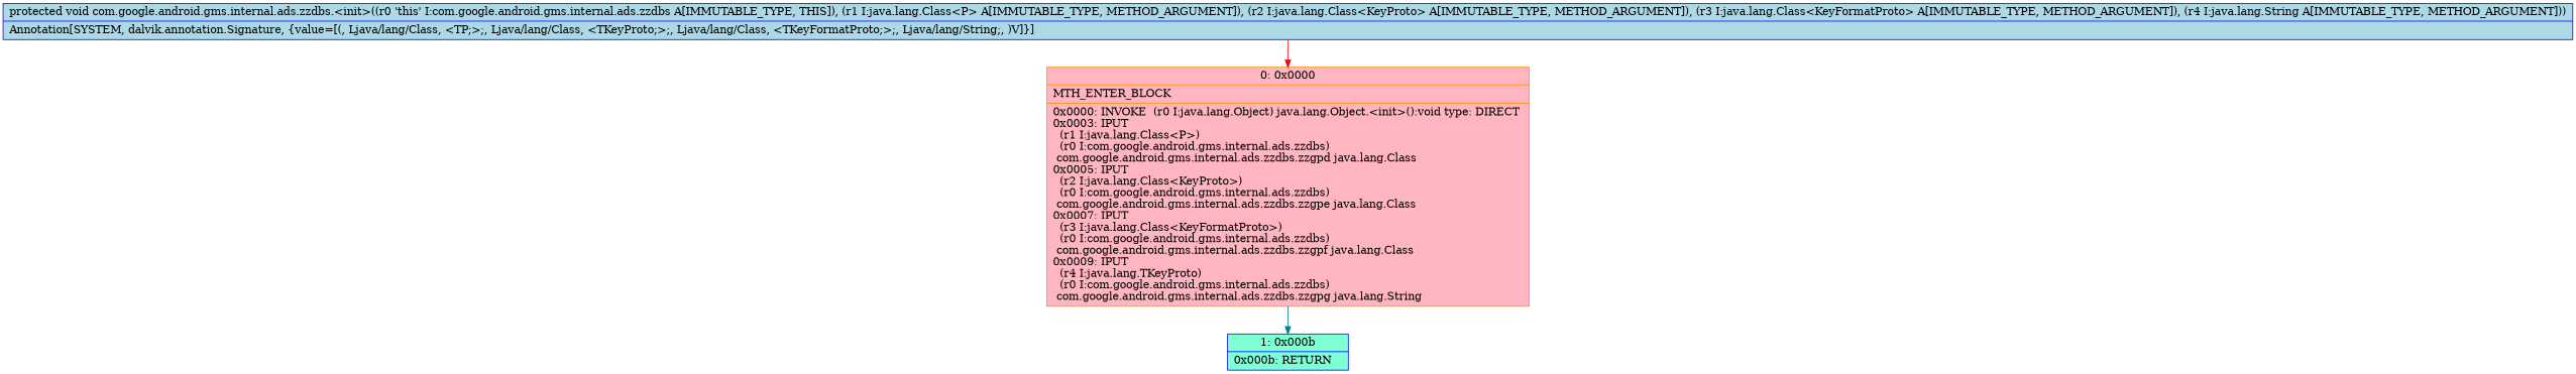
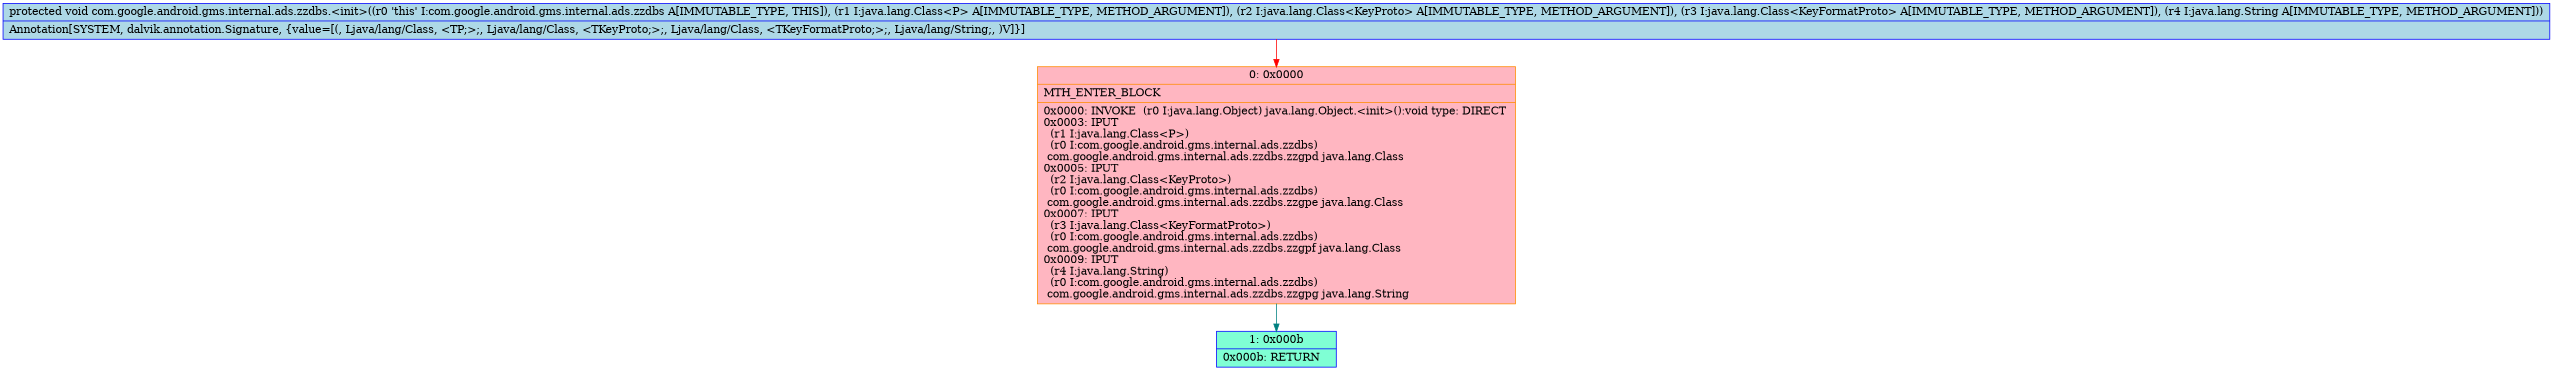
  digraph {
    node [shape=record style=filled color=blue]
-   n1 [label="{0\:\ 0x0000|MTH_ENTER_BLOCK\l|0x0000: INVOKE  (r0 I:java.lang.Object) java.lang.Object.\<init\>():void type: DIRECT \l0x0003: IPUT  \l  (r1 I:java.lang.Class\<P\>)\l  (r0 I:com.google.android.gms.internal.ads.zzdbs)\l com.google.android.gms.internal.ads.zzdbs.zzgpd java.lang.Class \l0x0005: IPUT  \l  (r2 I:java.lang.Class\<KeyProto\>)\l  (r0 I:com.google.android.gms.internal.ads.zzdbs)\l com.google.android.gms.internal.ads.zzdbs.zzgpe java.lang.Class \l0x0007: IPUT  \l  (r3 I:java.lang.Class\<KeyFormatProto\>)\l  (r0 I:com.google.android.gms.internal.ads.zzdbs)\l com.google.android.gms.internal.ads.zzdbs.zzgpf java.lang.Class \l0x0009: IPUT  \l  (r4 I:java.lang.TKeyProto)\l  (r0 I:com.google.android.gms.internal.ads.zzdbs)\l com.google.android.gms.internal.ads.zzdbs.zzgpg java.lang.String \l}" fillcolor=lightpink color=darkorange]
+   n1 [label="{0\:\ 0x0000|MTH_ENTER_BLOCK\l|0x0000: INVOKE  (r0 I:java.lang.Object) java.lang.Object.\<init\>():void type: DIRECT \l0x0003: IPUT  \l  (r1 I:java.lang.Class\<P\>)\l  (r0 I:com.google.android.gms.internal.ads.zzdbs)\l com.google.android.gms.internal.ads.zzdbs.zzgpd java.lang.Class \l0x0005: IPUT  \l  (r2 I:java.lang.Class\<KeyProto\>)\l  (r0 I:com.google.android.gms.internal.ads.zzdbs)\l com.google.android.gms.internal.ads.zzdbs.zzgpe java.lang.Class \l0x0007: IPUT  \l  (r3 I:java.lang.Class\<KeyFormatProto\>)\l  (r0 I:com.google.android.gms.internal.ads.zzdbs)\l com.google.android.gms.internal.ads.zzdbs.zzgpf java.lang.Class \l0x0009: IPUT  \l  (r4 I:java.lang.String)\l  (r0 I:com.google.android.gms.internal.ads.zzdbs)\l com.google.android.gms.internal.ads.zzdbs.zzgpg java.lang.String \l}" fillcolor=lightpink color=darkorange]
    n2 [label="{1\:\ 0x000b|0x000b: RETURN   \l}" fillcolor=aquamarine]
    n3 [label="{protected void com.google.android.gms.internal.ads.zzdbs.\<init\>((r0 'this' I:com.google.android.gms.internal.ads.zzdbs A[IMMUTABLE_TYPE, THIS]), (r1 I:java.lang.Class\<P\> A[IMMUTABLE_TYPE, METHOD_ARGUMENT]), (r2 I:java.lang.Class\<KeyProto\> A[IMMUTABLE_TYPE, METHOD_ARGUMENT]), (r3 I:java.lang.Class\<KeyFormatProto\> A[IMMUTABLE_TYPE, METHOD_ARGUMENT]), (r4 I:java.lang.String A[IMMUTABLE_TYPE, METHOD_ARGUMENT]))  | Annotation[SYSTEM, dalvik.annotation.Signature, \{value=[(, Ljava\/lang\/Class, \<TP;\>;, Ljava\/lang\/Class, \<TKeyProto;\>;, Ljava\/lang\/Class, \<TKeyFormatProto;\>;, Ljava\/lang\/String;, )V]\}]\l}" fillcolor=lightblue]
    n1 -> n2 [color=teal]
    n3 -> n1 [color=red]
  }
